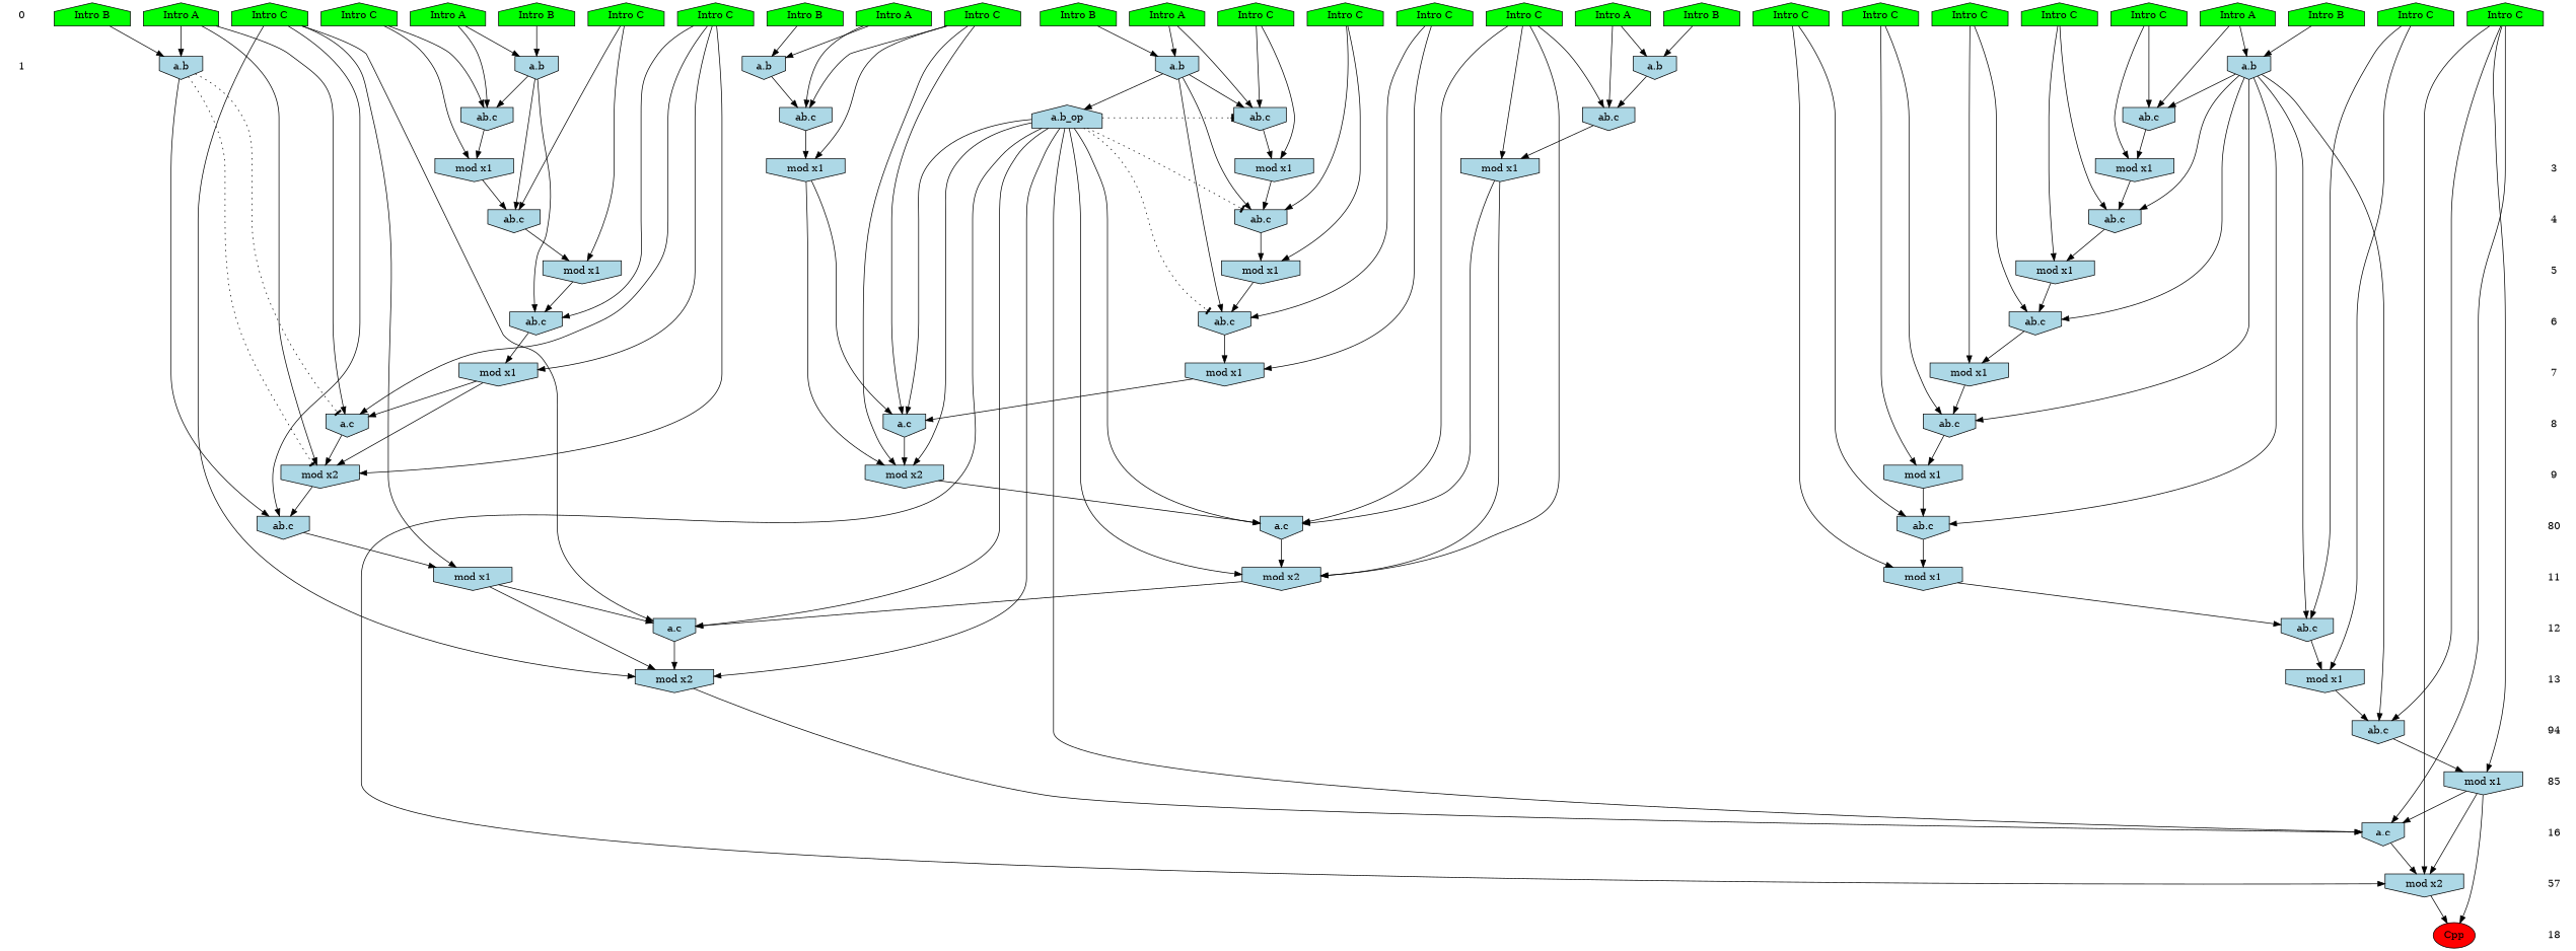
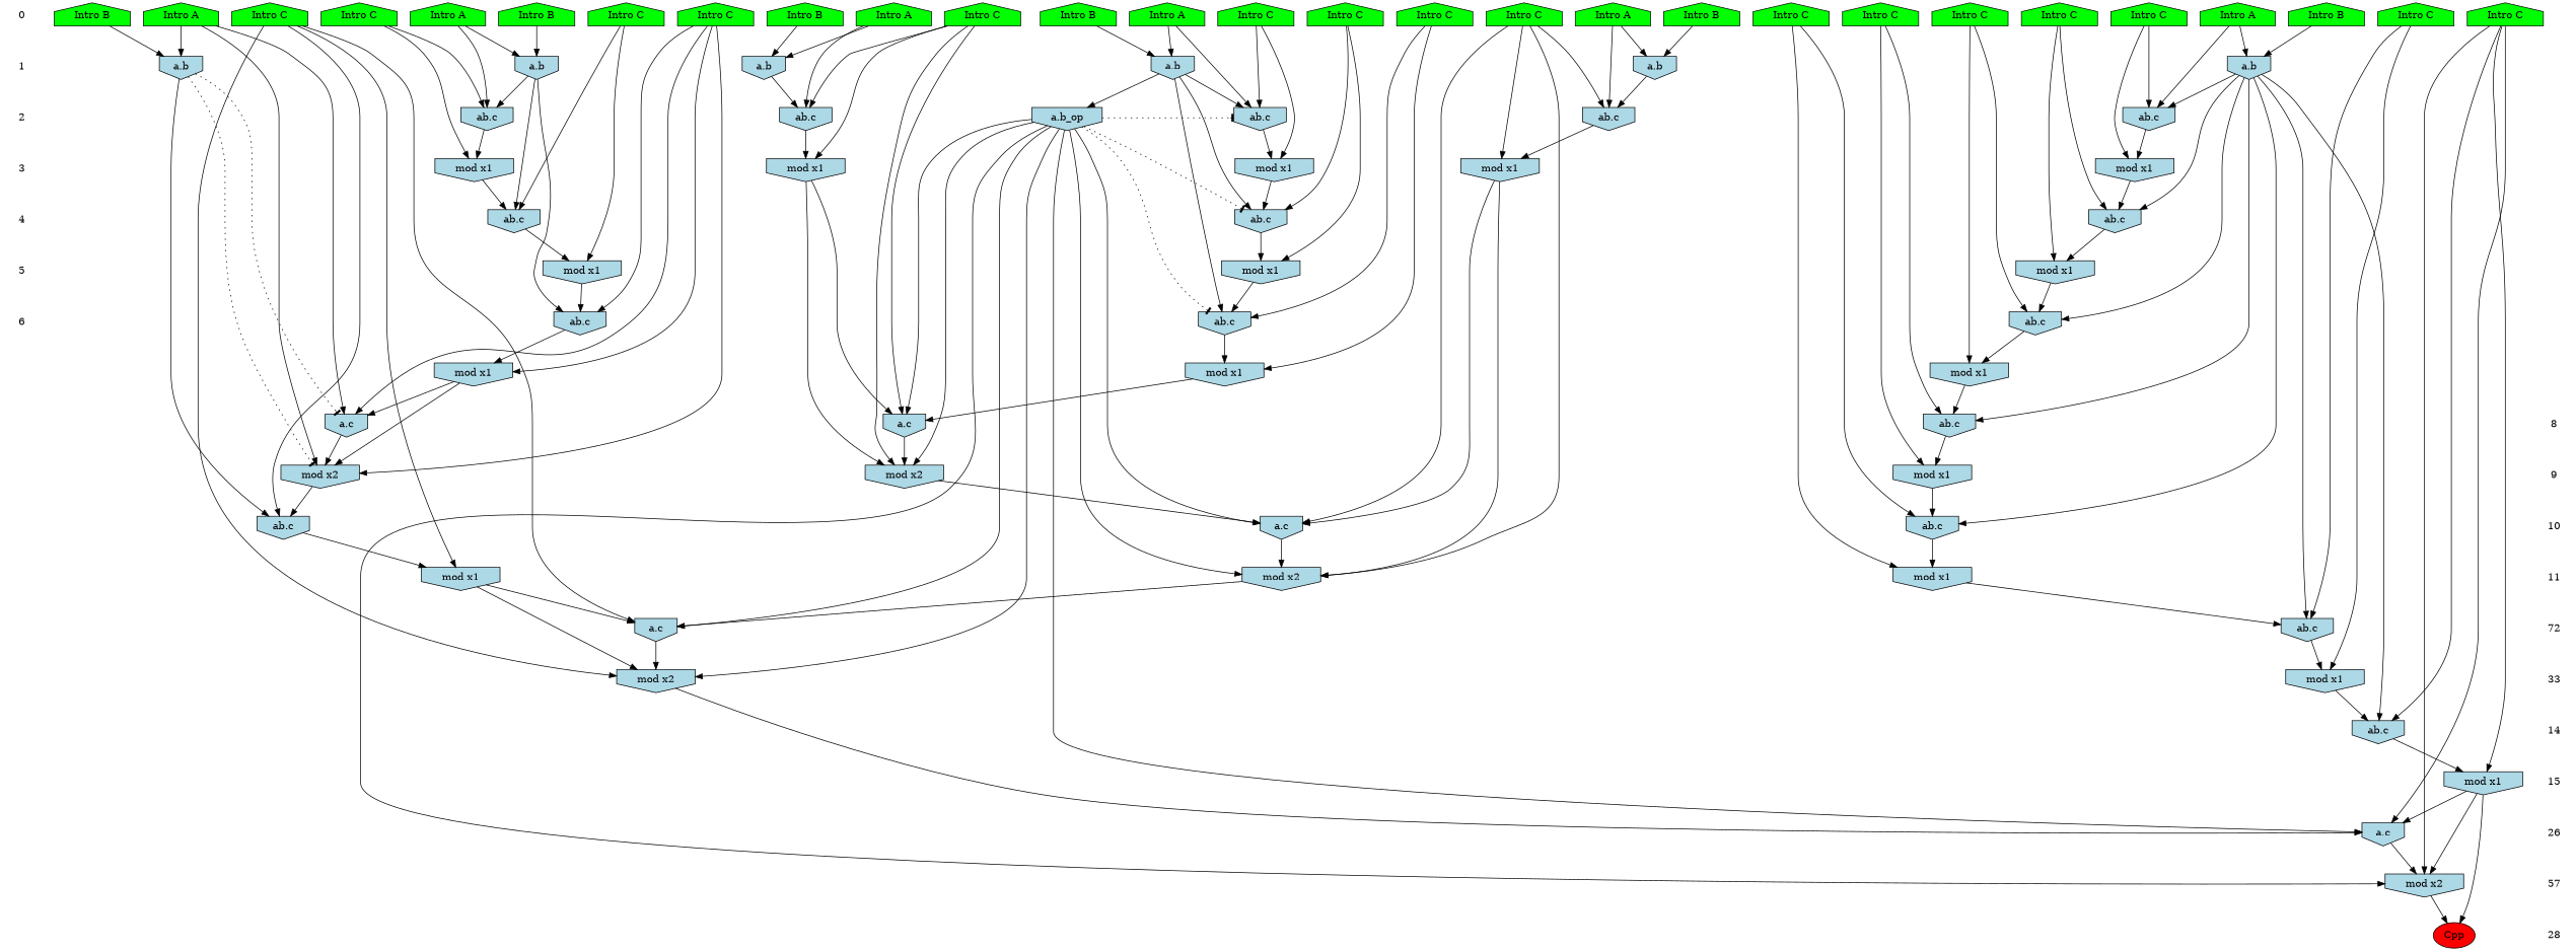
  digraph {
    ranksep=.5
    node [shape=invhouse fillcolor=lightblue style=filled]
    0 [shape=plaintext fillcolor="" style=""]
    n2 [fillcolor=green label="Intro B" shape=house]
    n3 [fillcolor=green label="Intro A" shape=house]
    n4 [fillcolor=green label="Intro A" shape=house]
    n5 [fillcolor=green label="Intro B" shape=house]
    n6 [fillcolor=green label="Intro A" shape=house]
    n7 [fillcolor=green label="Intro A" shape=house]
    n8 [fillcolor=green label="Intro B" shape=house]
    n9 [fillcolor=green label="Intro B" shape=house]
    n10 [fillcolor=green label="Intro A" shape=house]
    n11 [fillcolor=green label="Intro A" shape=house]
    n12 [fillcolor=green label="Intro B" shape=house]
    n13 [fillcolor=green label="Intro B" shape=house]
    n14 [fillcolor=green label="Intro C" shape=house]
    n15 [fillcolor=green label="Intro C" shape=house]
    n16 [fillcolor=green label="Intro C" shape=house]
    n17 [fillcolor=green label="Intro C" shape=house]
    n18 [fillcolor=green label="Intro C" shape=house]
    n19 [fillcolor=green label="Intro C" shape=house]
    n20 [fillcolor=green label="Intro C" shape=house]
    n21 [fillcolor=green label="Intro C" shape=house]
    n22 [fillcolor=green label="Intro C" shape=house]
    n23 [fillcolor=green label="Intro C" shape=house]
    n24 [fillcolor=green label="Intro C" shape=house]
    n25 [fillcolor=green label="Intro C" shape=house]
    n26 [fillcolor=green label="Intro C" shape=house]
    n27 [fillcolor=green label="Intro C" shape=house]
    n28 [fillcolor=green label="Intro C" shape=house]
    n29 [fillcolor=green label="Intro C" shape=house]
    1 [shape=plaintext fillcolor="" style=""]
    n31 [label="a.b"]
    n32 [label="a.b"]
    n33 [label="a.b"]
    n34 [label="a.b"]
    n35 [label="a.b"]
    n36 [label="a.b"]
+   2 [shape=plaintext fillcolor="" style=""]
    n38 [label="ab.c"]
    n39 [label="ab.c"]
    n40 [label="ab.c"]
    n41 [label="ab.c"]
    n42 [label="ab.c"]
-   n43 [label="a.b_op" shape=house]
+   n43 [label="a.b_op"]
    3 [shape=plaintext fillcolor="" style=""]
    n45 [label="mod x1"]
    n46 [label="mod x1"]
    n47 [label="mod x1"]
    n48 [label="mod x1"]
    n49 [label="mod x1"]
    4 [shape=plaintext fillcolor="" style=""]
    n51 [label="ab.c"]
    n52 [label="ab.c"]
    n53 [label="ab.c"]
    5 [shape=plaintext fillcolor="" style=""]
    n55 [label="mod x1"]
    n56 [label="mod x1"]
    n57 [label="mod x1"]
    6 [shape=plaintext fillcolor="" style=""]
    n59 [label="ab.c"]
    n60 [label="ab.c"]
    n61 [label="ab.c"]
-   7 [shape=plaintext fillcolor="" style=""]
    n63 [label="mod x1"]
    n64 [label="mod x1"]
    n65 [label="mod x1"]
    8 [shape=plaintext fillcolor="" style=""]
    n67 [label="ab.c"]
    n68 [label="a.c"]
    n69 [label="a.c"]
    9 [shape=plaintext fillcolor="" style=""]
    n71 [label="mod x1"]
    n72 [label="mod x2"]
    n73 [label="mod x2"]
-   10 [shape=plaintext label=80 fillcolor="" style=""]
+   10 [shape=plaintext fillcolor="" style=""]
    n75 [label="ab.c"]
    n76 [label="a.c"]
    n77 [label="ab.c"]
    11 [shape=plaintext fillcolor="" style=""]
    n79 [label="mod x1"]
    n80 [label="mod x2"]
    n81 [label="mod x1"]
-   12 [shape=plaintext fillcolor="" style=""]
+   12 [shape=plaintext label=72 fillcolor="" style=""]
    n83 [label="ab.c"]
    n84 [label="a.c"]
-   13 [shape=plaintext fillcolor="" style=""]
+   13 [shape=plaintext label=33 fillcolor="" style=""]
    n86 [label="mod x1"]
    n87 [label="mod x2"]
-   14 [shape=plaintext label=94 fillcolor="" style=""]
+   14 [shape=plaintext fillcolor="" style=""]
    n89 [label="ab.c"]
-   15 [shape=plaintext label=85 fillcolor="" style=""]
+   15 [shape=plaintext fillcolor="" style=""]
    n91 [label="mod x1"]
-   16 [shape=plaintext fillcolor="" style=""]
+   16 [shape=plaintext label=26 fillcolor="" style=""]
    n93 [label="a.c"]
    n94 [label=57 shape=plaintext fillcolor="" style=""]
    n95 [label="mod x2"]
-   18 [shape=plaintext fillcolor="" style=""]
+   18 [shape=plaintext label=28 fillcolor="" style=""]
    n97 [fillcolor=red label=Cpp shape=""]
    subgraph sub_1 {
      rank=same
      0
      n2
      n3
      n4
      n5
      n6
      n7
      n8
      n9
      n10
      n11
      n12
      n13
      n14
      n15
      n16
      n17
      n18
      n19
      n20
      n21
      n22
      n23
      n24
      n25
      n26
      n27
      n28
      n29
    }
    subgraph sub_2 {
      rank=same
      1
      n31
      n32
      n33
      n34
      n35
      n36
    }
    subgraph sub_3 {
      rank=same
+     2
      n38
      n39
      n40
      n41
      n42
      n43
    }
    subgraph sub_4 {
      rank=same
      3
      n45
      n46
      n47
      n48
      n49
    }
    subgraph sub_5 {
      rank=same
      4
      n51
      n52
      n53
    }
    subgraph sub_6 {
      rank=same
      5
      n55
      n56
      n57
    }
    subgraph sub_7 {
      rank=same
      6
      n59
      n60
      n61
    }
    subgraph sub_8 {
      rank=same
-     7
      n63
      n64
      n65
    }
    subgraph sub_9 {
      rank=same
      8
      n67
      n68
      n69
    }
    subgraph sub_10 {
      rank=same
      9
      n71
      n72
      n73
    }
    subgraph sub_11 {
      rank=same
      10
      n75
      n76
      n77
    }
    subgraph sub_12 {
      rank=same
      11
      n79
      n80
      n81
    }
    subgraph sub_13 {
      rank=same
      12
      n83
      n84
    }
    subgraph sub_14 {
      rank=same
      13
      n86
      n87
    }
    subgraph sub_15 {
      rank=same
      14
      n89
    }
    subgraph sub_16 {
      rank=same
      15
      n91
    }
    subgraph sub_17 {
      rank=same
      16
      n93
    }
    subgraph sub_18 {
      rank=same
      n94
      n95
    }
    subgraph sub_19 {
      rank=same
      18
      n97
    }
    0 -> 1 [style=invis]
    n2 -> n32
    n3 -> n33
    n3 -> n40
    n4 -> n31
    n4 -> n41
    n5 -> n31
    n6 -> n32
    n6 -> n39
    n7 -> n36
    n7 -> n69
    n7 -> n73
    n8 -> n33
    n9 -> n34
    n10 -> n34
    n10 -> n38
    n11 -> n35
    n11 -> n42
    n12 -> n35
    n13 -> n36
    n14 -> n83
    n14 -> n86
    n15 -> n40
    n15 -> n48
    n16 -> n52
    n16 -> n55
    n17 -> n42
    n17 -> n49
    n17 -> n76
    n17 -> n80
    n18 -> n41
    n18 -> n47
    n19 -> n39
    n19 -> n46
    n19 -> n68
    n19 -> n72
    n20 -> n61
    n20 -> n64
    n21 -> n38
    n21 -> n45
    n22 -> n75
    n22 -> n79
    n23 -> n77
    n23 -> n81
    n23 -> n84
    n23 -> n87
    n24 -> n59
    n24 -> n63
    n24 -> n69
    n24 -> n73
    n25 -> n51
    n25 -> n57
    n26 -> n67
    n26 -> n71
    n27 -> n60
    n27 -> n65
    n28 -> n53
    n28 -> n56
    n29 -> n89
    n29 -> n91
    n29 -> n93
    n29 -> n95
+   1 -> 2 [style=invis]
    n31 -> n41
    n31 -> n52
    n31 -> n59
    n32 -> n39
    n33 -> n40
    n33 -> n53
    n33 -> n61
    n33 -> n67
    n33 -> n75
    n33 -> n83
    n33 -> n89
    n34 -> n38
    n34 -> n43
    n34 -> n51
    n34 -> n60
    n35 -> n42
    n36 -> n69 [arrowhead=tee style=dotted]
    n36 -> n73 [arrowhead=tee style=dotted]
    n36 -> n77
+   2 -> 3 [style=invis]
    n38 -> n45
    n39 -> n46
    n40 -> n48
    n41 -> n47
    n42 -> n49
    n43 -> n38 [arrowhead=tee style=dotted]
    n43 -> n51 [arrowhead=tee style=dotted]
    n43 -> n60 [arrowhead=tee style=dotted]
    n43 -> n68
    n43 -> n72
    n43 -> n76
    n43 -> n80
    n43 -> n84
    n43 -> n87
    n43 -> n93
    n43 -> n95
    3 -> 4 [style=invis]
    n45 -> n51
    n46 -> n68
    n46 -> n72
    n47 -> n52
    n48 -> n53
    n49 -> n76
    n49 -> n80
    4 -> 5 [style=invis]
    n51 -> n57
    n52 -> n55
    n53 -> n56
    5 -> 6 [style=invis]
    n55 -> n59
    n56 -> n61
    n57 -> n60
-   6 -> 7 [style=invis]
    n59 -> n63
    n60 -> n65
    n61 -> n64
-   7 -> 8 [style=invis]
    n63 -> n69
    n63 -> n73
    n64 -> n67
    n65 -> n68
    8 -> 9 [style=invis]
    n67 -> n71
    n68 -> n72
    n69 -> n73
    9 -> 10 [style=invis]
    n71 -> n75
    n72 -> n76
    n73 -> n77
    10 -> 11 [style=invis]
    n75 -> n79
    n76 -> n80
    n77 -> n81
    11 -> 12 [style=invis]
    n79 -> n83
    n80 -> n84
    n81 -> n84
    n81 -> n87
    12 -> 13 [style=invis]
    n83 -> n86
    n84 -> n87
    13 -> 14 [style=invis]
    n86 -> n89
    n87 -> n93
    14 -> 15 [style=invis]
    n89 -> n91
    15 -> 16 [style=invis]
    n91 -> n93
    n91 -> n95
    n91 -> n97
    16 -> n94 [style=invis]
    n93 -> n95
    n94 -> 18 [style=invis]
    n95 -> n97
  }
